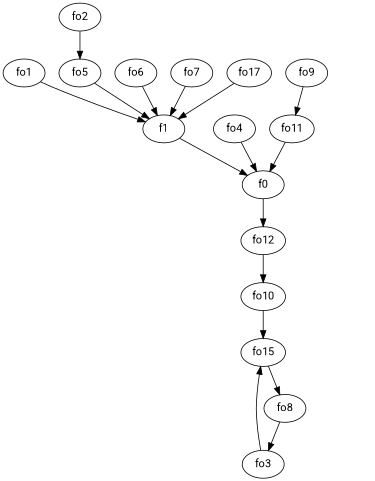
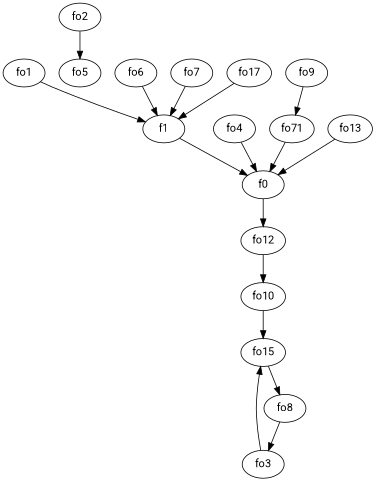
  strict digraph {
    fontname=Roboto
    node [fontname=Roboto]
    edge [fontname=Roboto weight=2]
    n1 [label=f0]
    f1
    fo12
    fo10
    fo1
    fo2
    fo5
    fo3
    fo15
    fo8
    fo4
    fo6
    fo7
    fo9
-   fo11
+   fo11 [label=fo71]
+   fo13
    n17 [label=fo17]
    n1 -> fo12
    f1 -> n1
    fo12 -> fo10
    fo10 -> fo15
    fo1 -> f1
    fo2 -> fo5
-   fo5 -> f1
    fo3 -> fo15
    fo15 -> fo8
    fo8 -> fo3
    fo4 -> n1
    fo6 -> f1
    fo7 -> f1
    fo9 -> fo11
    fo11 -> n1
+   fo13 -> n1
    n17 -> f1
  }
